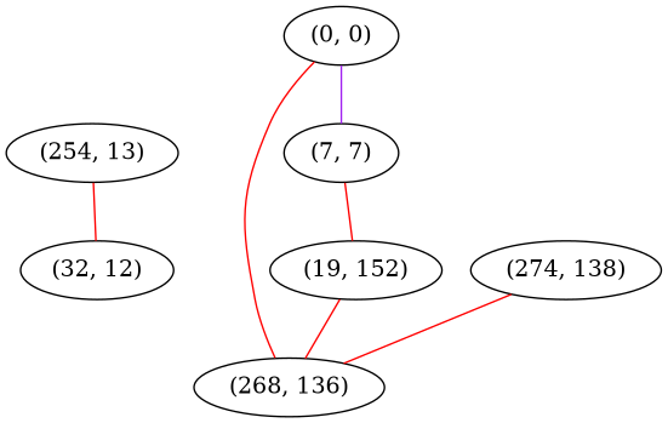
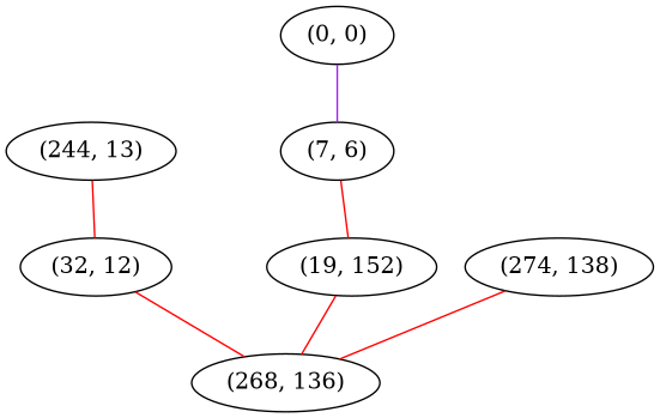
  graph {
    edge [color=red weight=1]
-   "(244, 13)" [label="(254, 13)"]
+   "(244, 13)"
    "(32, 12)"
    "(268, 136)"
    "(0, 0)"
-   "(7, 7)"
+   "(7, 7)" [label="(7, 6)"]
    "(19, 152)"
    "(274, 138)"
    "(244, 13)" -- "(32, 12)"
-   "(0, 0)" -- "(268, 136)"
+   "(32, 12)" -- "(268, 136)"
    "(0, 0)" -- "(7, 7)" [color=purple weight=4]
    "(7, 7)" -- "(19, 152)"
    "(19, 152)" -- "(268, 136)"
    "(274, 138)" -- "(268, 136)"
  }
